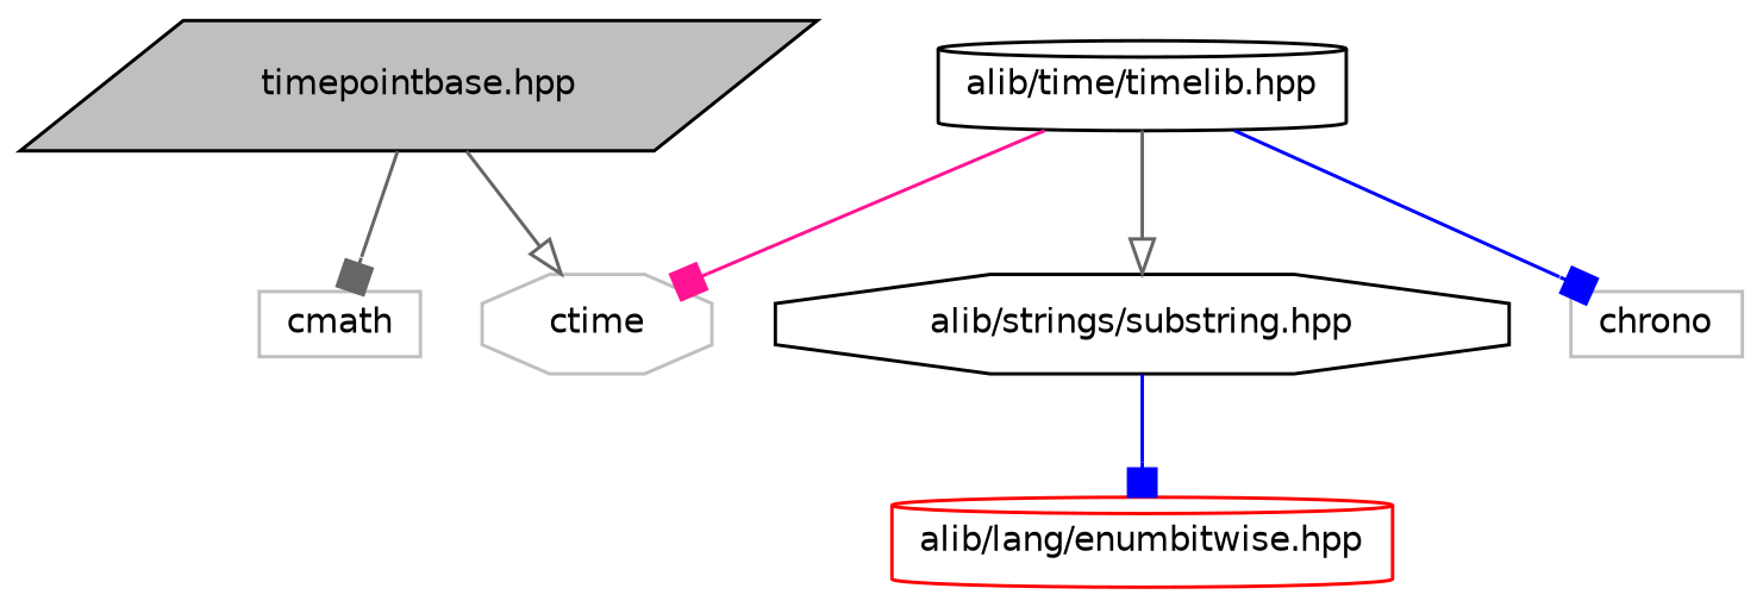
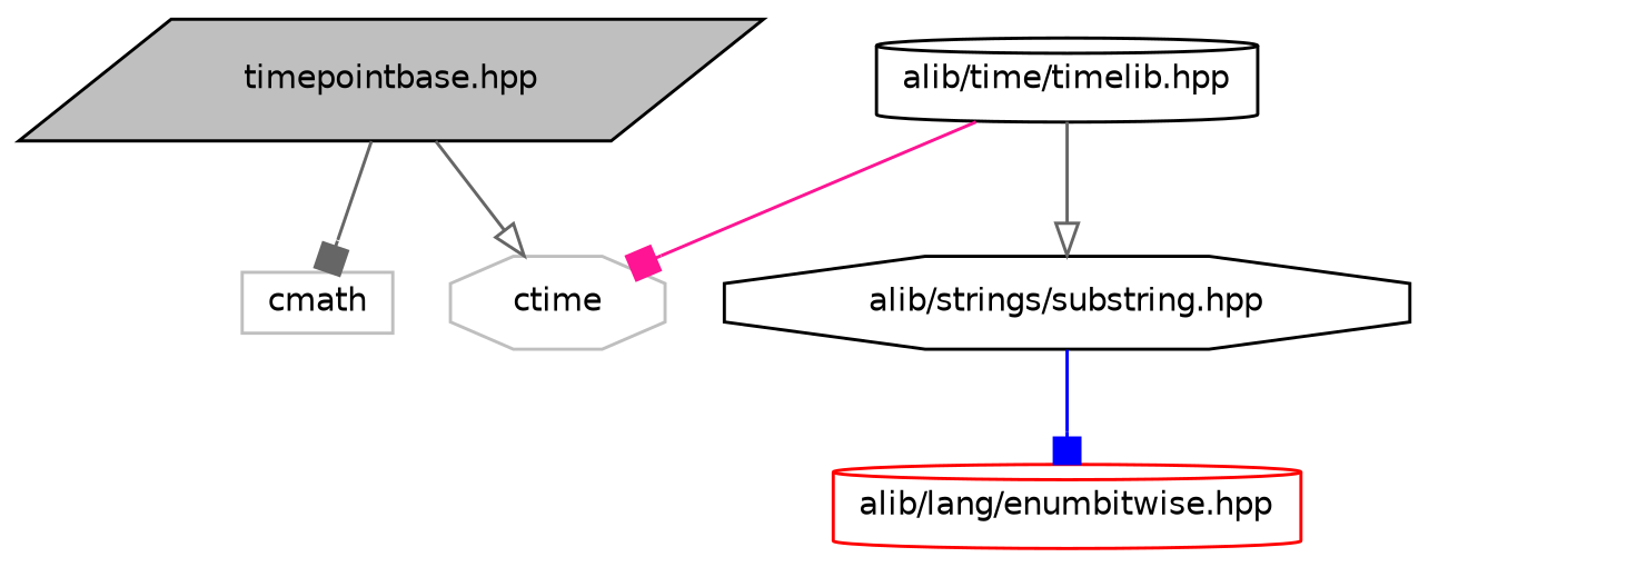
  digraph {
    node [color=black fillcolor=white fontname=Helvetica fontsize=10 shape=box style=filled]
    edge [arrowhead=box color=gray40 fontname=Helvetica fontsize=10 labelfontname=Helvetica labelfontsize=10 style=solid]
    n1 [fillcolor=grey75 fontcolor=black height=0.2 label="timepointbase.hpp" shape=parallelogram width=0.4]
    n2 [color=grey75 height=0.2 label=cmath width=0.4]
    n3 [color=grey75 height=0.2 label=ctime shape=octagon width=0.4]
    n4 [height=0.2 label="alib/time/timelib.hpp" shape=cylinder width=0.4]
    n5 [height=0.2 label="alib/strings/substring.hpp" shape=octagon width=0.4]
-   n6 [color=grey75 height=0.2 label=chrono width=0.4]
    n7 [color=red height=0.2 label="alib/lang/enumbitwise.hpp" shape=cylinder width=0.4]
    n1 -> n2
    n1 -> n3 [arrowhead=onormal]
    n4 -> n3 [color=deeppink]
    n4 -> n5 [arrowhead=onormal]
-   n4 -> n6 [color=blue]
    n5 -> n7 [color=blue]
  }
